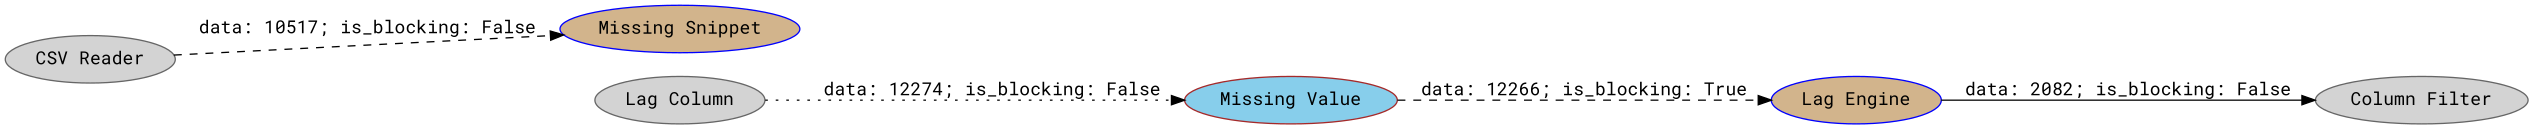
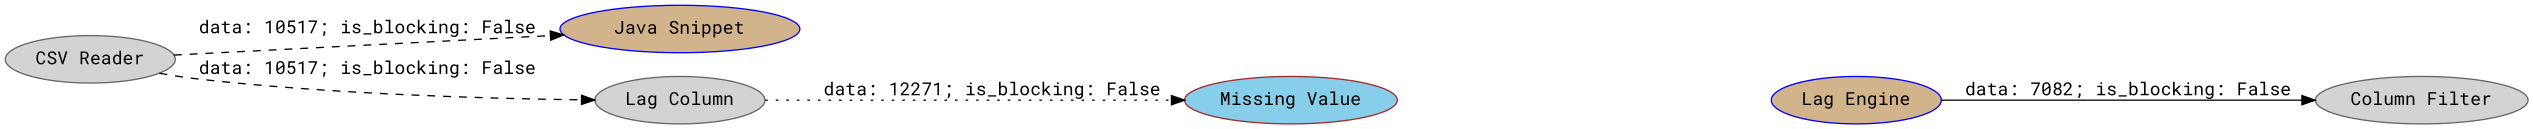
  digraph {
    fontname="Roboto Mono"
    rankdir=LR
    node [color=gray40 fillcolor=lightgrey fontname="Roboto Mono" style=filled]
    edge [fontname="Roboto Mono" style=dashed]
    n1 [label="Column Filter"]
-   n2 [color=blue fillcolor=tan label="Missing Snippet"]
+   n2 [color=blue fillcolor=tan label="Java Snippet"]
    n3 [label="CSV Reader"]
    n4 [label="Lag Column"]
    n5 [color=brown fillcolor=skyblue label="Missing Value"]
    n6 [color=blue fillcolor=tan label="Lag Engine"]
    n3 -> n2 [label="data: 10517; is_blocking: False"]
-   n4 -> n5 [label="data: 12274; is_blocking: False" style=dotted]
-   n5 -> n6 [label="data: 12266; is_blocking: True"]
-   n6 -> n1 [label="data: 2082; is_blocking: False" style=solid]
+   n3 -> n4 [label="data: 10517; is_blocking: False"]
+   n4 -> n5 [label="data: 12271; is_blocking: False" style=dotted]
+   n6 -> n1 [label="data: 7082; is_blocking: False" style=solid]
  }
